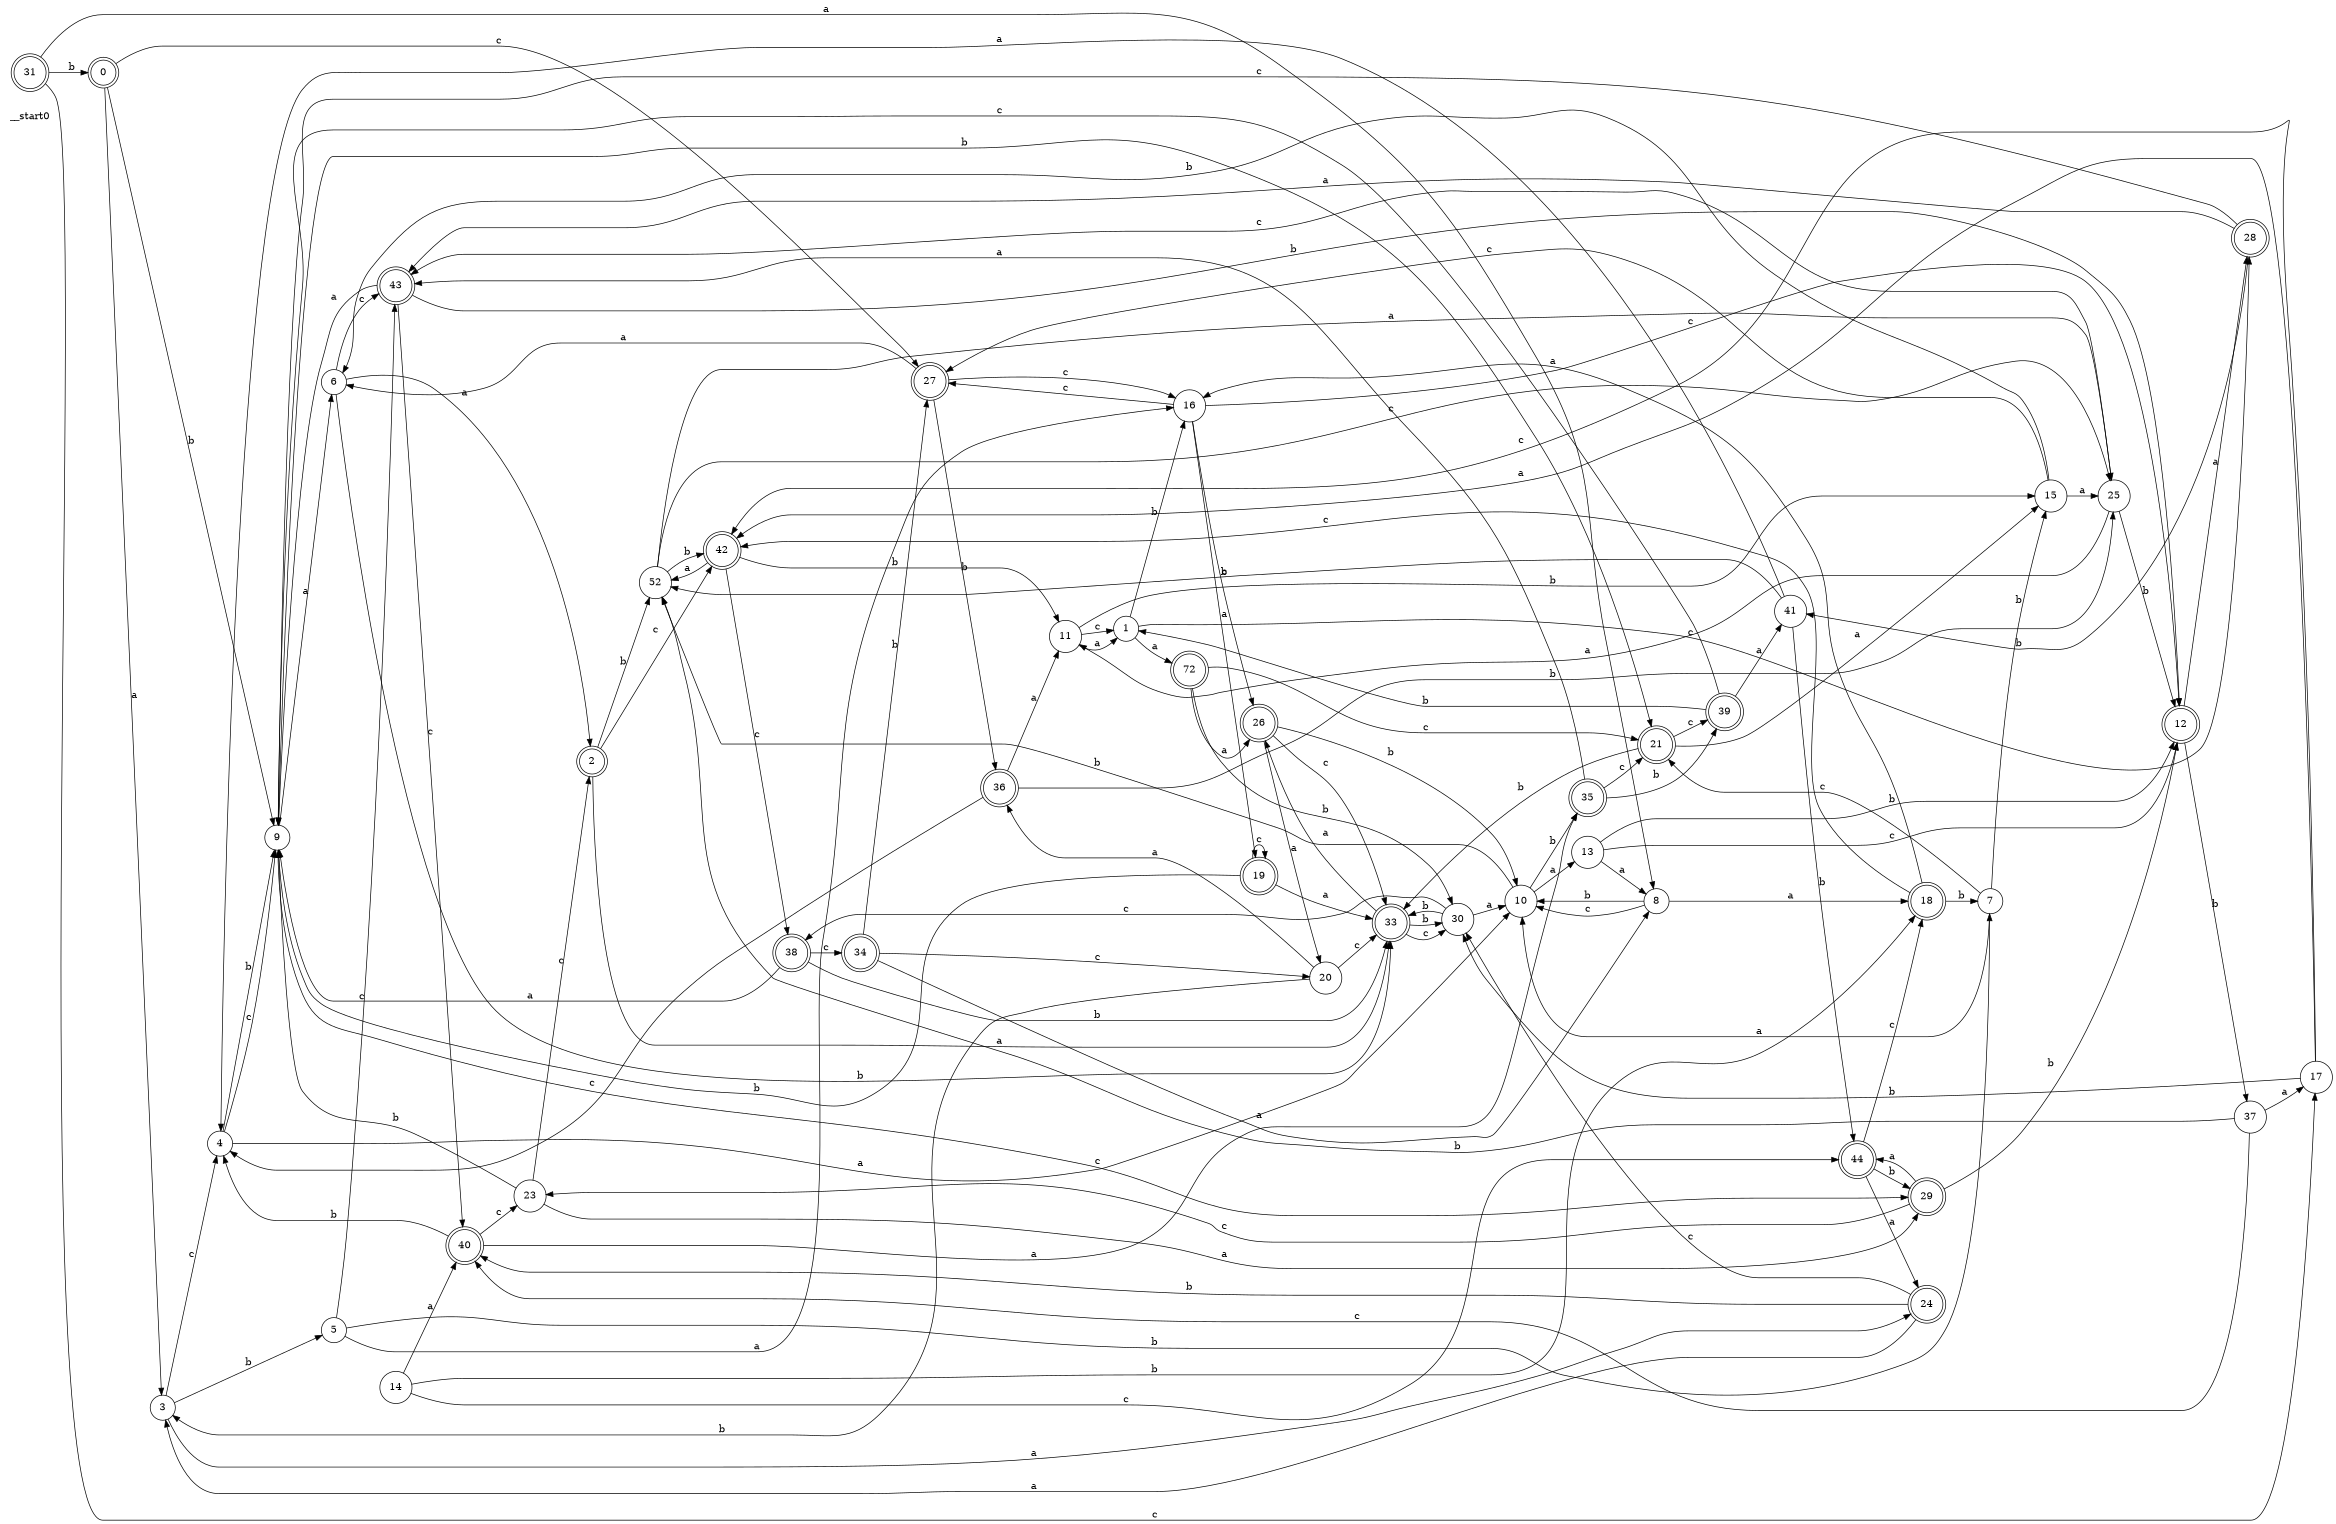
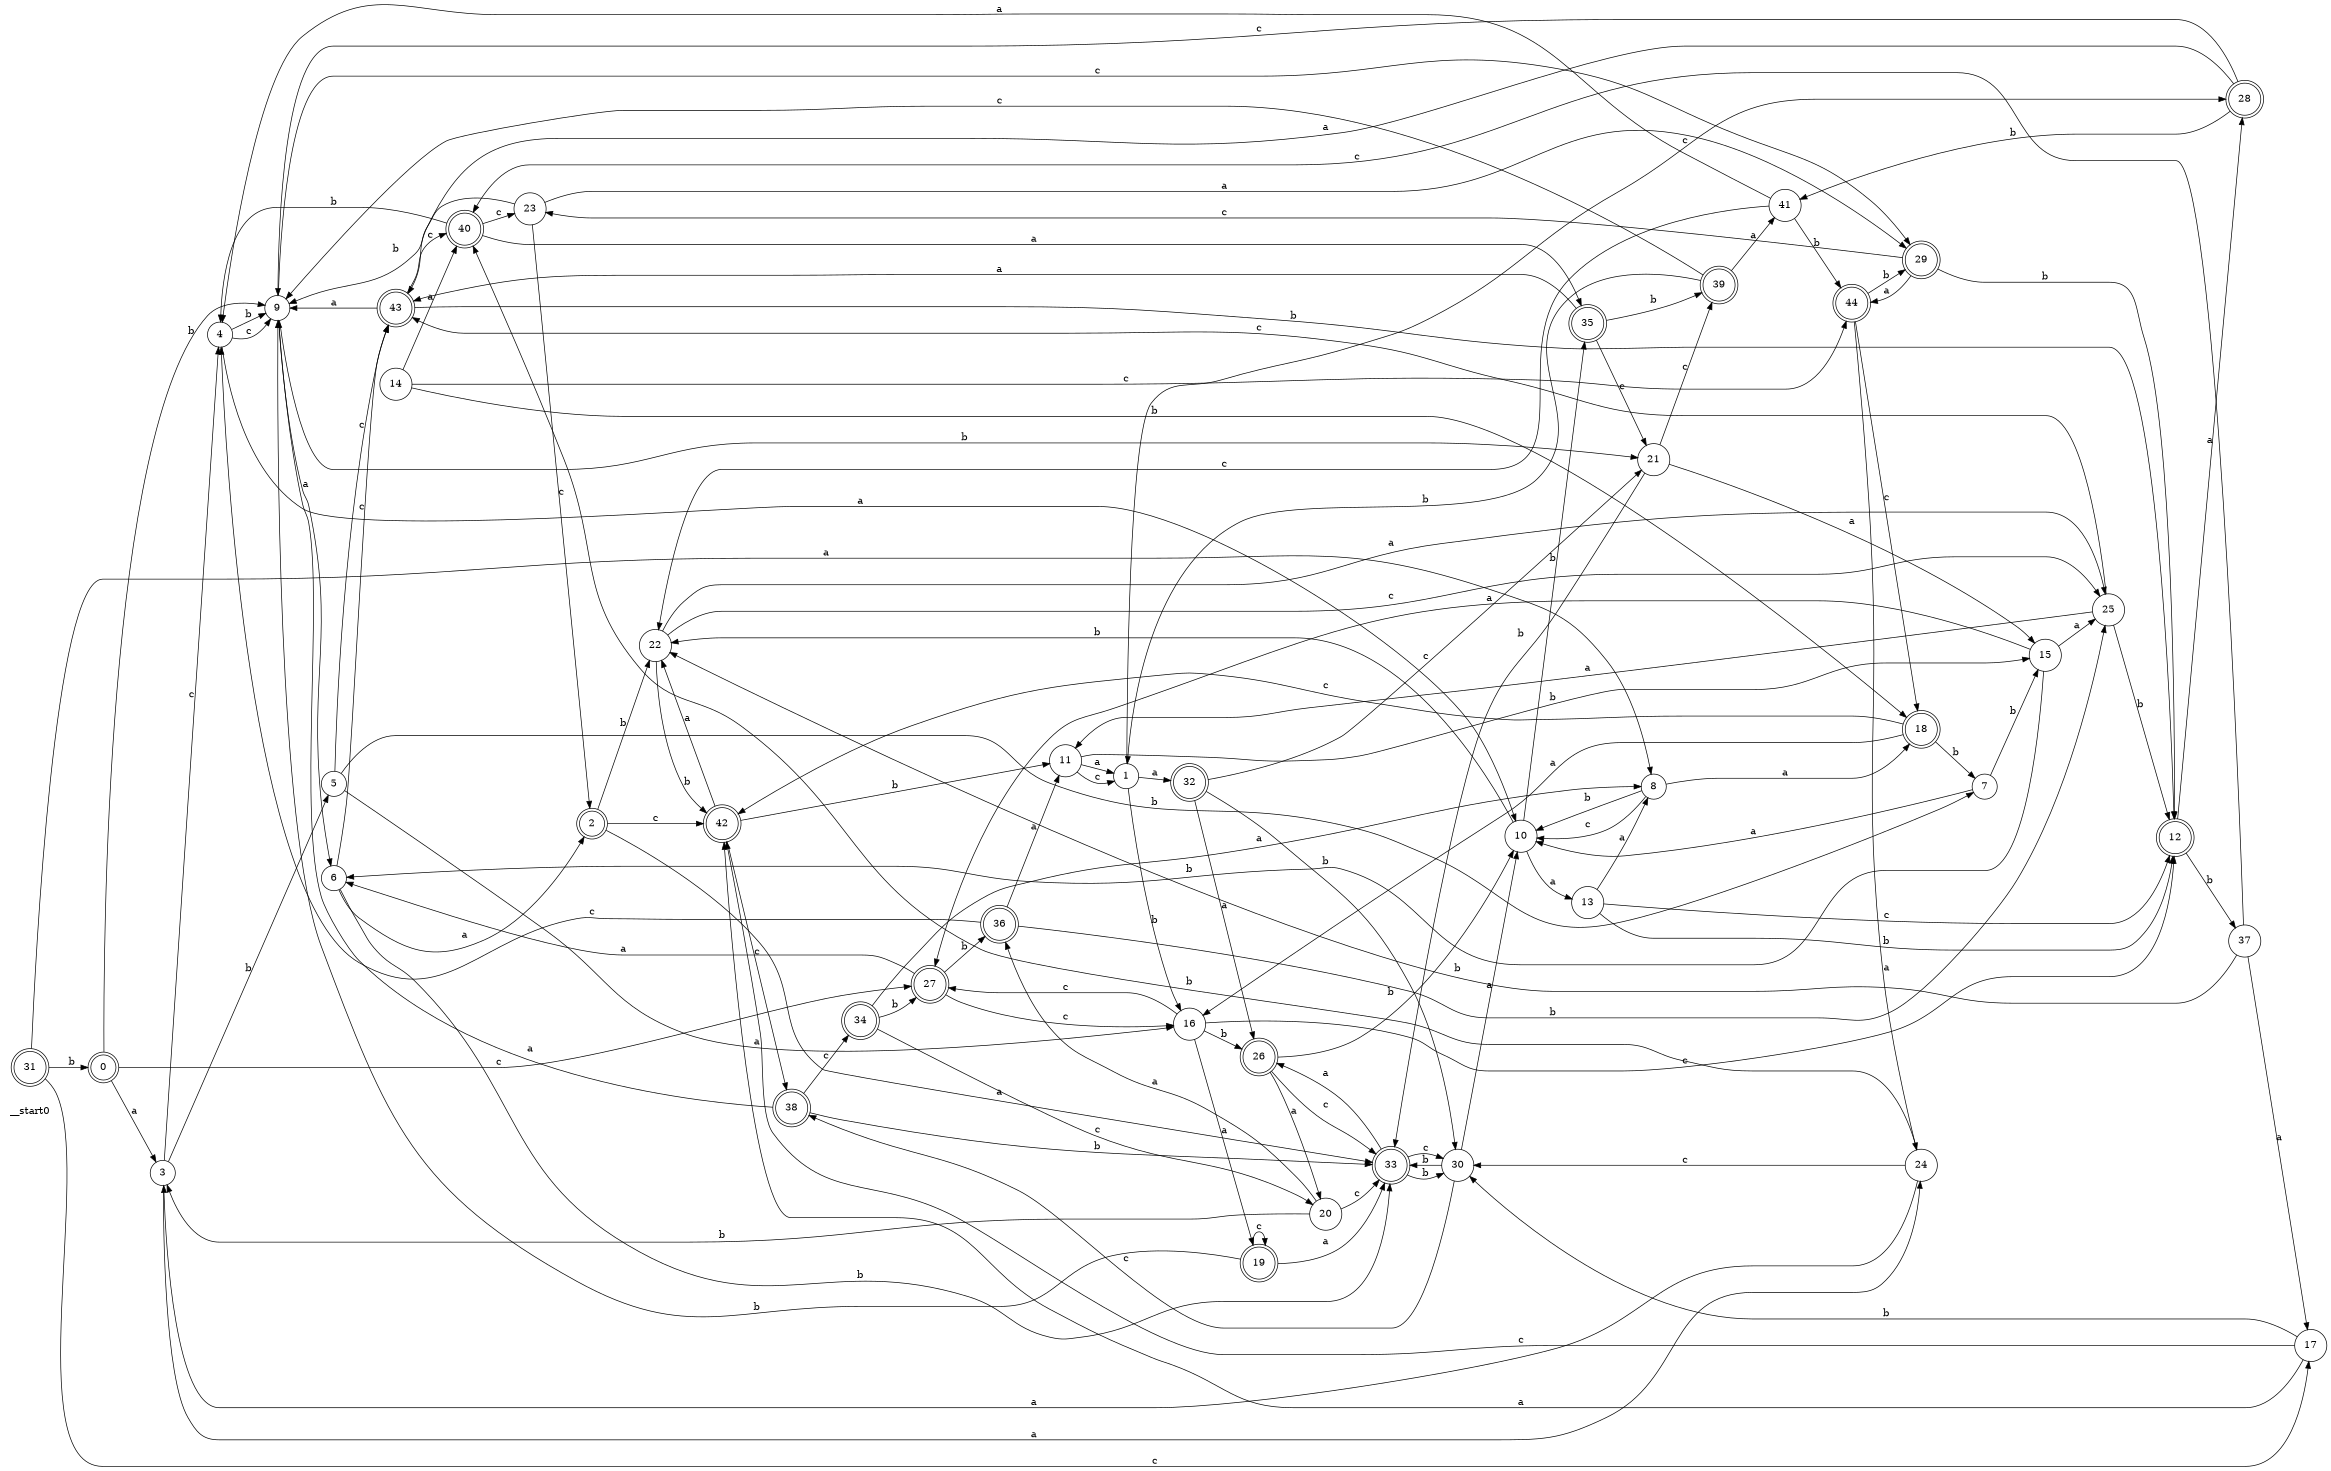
  digraph {
    rankdir=LR
    node [shape=circle color=black fillcolor=white style=filled]
    __start0 [shape=none color="" fillcolor="" style=""]
    n2 [label=0 shape=doublecircle style="rounded,filled"]
    n3 [label=3]
    n4 [label=9]
    n5 [label=27 shape=doublecircle style="rounded,filled"]
    n6 [label=4]
    n7 [label=5]
-   n8 [label=24 shape=doublecircle]
+   n8 [label=24]
    n9 [label=6]
-   n10 [label=21 shape=doublecircle style="rounded,filled"]
+   n10 [label=21 style="rounded,filled"]
    n11 [label=29 shape=doublecircle style="rounded,filled"]
    n12 [label=16]
    n13 [label=36 shape=doublecircle style="rounded,filled"]
    n14 [label=1]
    n15 [label=28 shape=doublecircle style="rounded,filled"]
-   n16 [label=72 shape=doublecircle style="rounded,filled"]
+   n16 [label=32 shape=doublecircle style="rounded,filled"]
    n17 [label=12 shape=doublecircle style="rounded,filled"]
    n18 [label=19 shape=doublecircle style="rounded,filled"]
    n19 [label=26 shape=doublecircle style="rounded,filled"]
    n20 [label=43 shape=doublecircle style="rounded,filled"]
    n21 [label=41]
    n22 [label=30]
    n23 [label=2 shape=doublecircle style="rounded,filled"]
-   n24 [label=52]
+   n24 [label=22]
    n25 [label=33 shape=doublecircle style="rounded,filled"]
    n26 [label=42 shape=doublecircle style="rounded,filled"]
    n27 [label=25]
    n28 [label=11]
    n29 [label=38 shape=doublecircle style="rounded,filled"]
    n30 [label=10]
    n31 [label=7]
    n32 [label=40 shape=doublecircle style="rounded,filled"]
    n33 [label=13]
    n34 [label=35 shape=doublecircle style="rounded,filled"]
    n35 [label=15]
    n36 [label=39 shape=doublecircle]
    n37 [label=8]
    n38 [label=18 shape=doublecircle style="rounded,filled"]
    n39 [label=44 shape=doublecircle style="rounded,filled"]
    n40 [label=23]
    n41 [label=37]
    n42 [label=17]
    n43 [label=14]
    n44 [label=20]
    n45 [label=34 shape=doublecircle style="rounded,filled"]
    n46 [label=31 shape=doublecircle style="rounded,filled"]
    n2 -> n3 [label=a]
    n2 -> n4 [label=b]
    n2 -> n5 [label=c]
    n3 -> n6 [label=c]
    n3 -> n7 [label=b]
    n3 -> n8 [label=a]
    n4 -> n9 [label=a]
    n4 -> n10 [label=b]
    n4 -> n11 [label=c]
    n5 -> n9 [label=a]
    n5 -> n12 [label=c]
    n5 -> n13 [label=b]
    n6 -> n4 [label=b]
    n6 -> n4 [label=c]
    n6 -> n30 [label=a]
    n7 -> n12 [label=a]
    n7 -> n20 [label=c]
    n7 -> n31 [label=b]
    n8 -> n3 [label=a]
    n8 -> n22 [label=c]
    n8 -> n32 [label=b]
    n9 -> n20 [label=c]
    n9 -> n23 [label=a]
    n9 -> n25 [label=b]
    n10 -> n25 [label=b]
    n10 -> n35 [label=a]
    n10 -> n36 [label=c]
    n11 -> n17 [label=b]
    n11 -> n39 [label=a]
    n11 -> n40 [label=c]
    n12 -> n5 [label=c]
    n12 -> n17 [label=c]
    n12 -> n18 [label=a]
    n12 -> n19 [label=b]
    n13 -> n6 [label=c]
    n13 -> n27 [label=b]
    n13 -> n28 [label=a]
    n14 -> n12 [label=b]
    n14 -> n15 [label=c]
    n14 -> n16 [label=a]
    n15 -> n4 [label=c]
    n15 -> n20 [label=a]
    n15 -> n21 [label=b]
    n16 -> n10 [label=c]
    n16 -> n19 [label=a]
    n16 -> n22 [label=b]
    n17 -> n15 [label=a]
    n17 -> n41 [label=b]
    n18 -> n4 [label=b]
    n18 -> n18 [label=c]
    n18 -> n25 [label=a]
    n19 -> n25 [label=c]
    n19 -> n30 [label=b]
    n19 -> n44 [label=a]
    n20 -> n4 [label=a]
    n20 -> n17 [label=b]
    n20 -> n32 [label=c]
    n21 -> n6 [label=a]
    n21 -> n24 [label=c]
    n21 -> n39 [label=b]
    n22 -> n25 [label=b]
    n22 -> n29 [label=c]
    n22 -> n30 [label=a]
    n23 -> n24 [label=b]
    n23 -> n25 [label=a]
    n23 -> n26 [label=c]
    n24 -> n26 [label=b]
    n24 -> n27 [label=a]
    n24 -> n27 [label=c]
    n25 -> n19 [label=a]
    n25 -> n22 [label=b]
    n25 -> n22 [label=c]
    n26 -> n24 [label=a]
    n26 -> n28 [label=b]
    n26 -> n29 [label=c]
    n27 -> n17 [label=b]
    n27 -> n20 [label=c]
    n27 -> n28 [label=a]
    n28 -> n14 [label=a]
    n28 -> n14 [label=c]
    n28 -> n35 [label=b]
    n29 -> n4 [label=a]
    n29 -> n25 [label=b]
    n29 -> n45 [label=c]
    n30 -> n24 [label=b]
    n30 -> n33 [label=a]
    n30 -> n34 [label=b]
-   n31 -> n10 [label=c]
    n31 -> n30 [label=a]
    n31 -> n35 [label=b]
    n32 -> n6 [label=b]
    n32 -> n34 [label=a]
    n32 -> n40 [label=c]
    n33 -> n17 [label=b]
    n33 -> n17 [label=c]
    n33 -> n37 [label=a]
    n34 -> n10 [label=c]
    n34 -> n20 [label=a]
    n34 -> n36 [label=b]
-   n35 -> n5 [label=c]
+   n35 -> n5 [label=a]
    n35 -> n9 [label=b]
    n35 -> n27 [label=a]
    n36 -> n4 [label=c]
    n36 -> n14 [label=b]
    n36 -> n21 [label=a]
    n37 -> n30 [label=b]
    n37 -> n30 [label=c]
    n37 -> n38 [label=a]
    n38 -> n12 [label=a]
    n38 -> n26 [label=c]
    n38 -> n31 [label=b]
    n39 -> n8 [label=a]
    n39 -> n11 [label=b]
    n39 -> n38 [label=c]
    n40 -> n4 [label=b]
    n40 -> n11 [label=a]
    n40 -> n23 [label=c]
    n41 -> n24 [label=b]
    n41 -> n32 [label=c]
    n41 -> n42 [label=a]
    n42 -> n22 [label=b]
    n42 -> n26 [label=a]
    n42 -> n26 [label=c]
    n43 -> n32 [label=a]
    n43 -> n38 [label=b]
    n43 -> n39 [label=c]
    n44 -> n3 [label=b]
    n44 -> n13 [label=a]
    n44 -> n25 [label=c]
    n45 -> n5 [label=b]
    n45 -> n37 [label=a]
    n45 -> n44 [label=c]
    n46 -> n2 [label=b]
    n46 -> n37 [label=a]
    n46 -> n42 [label=c]
  }
